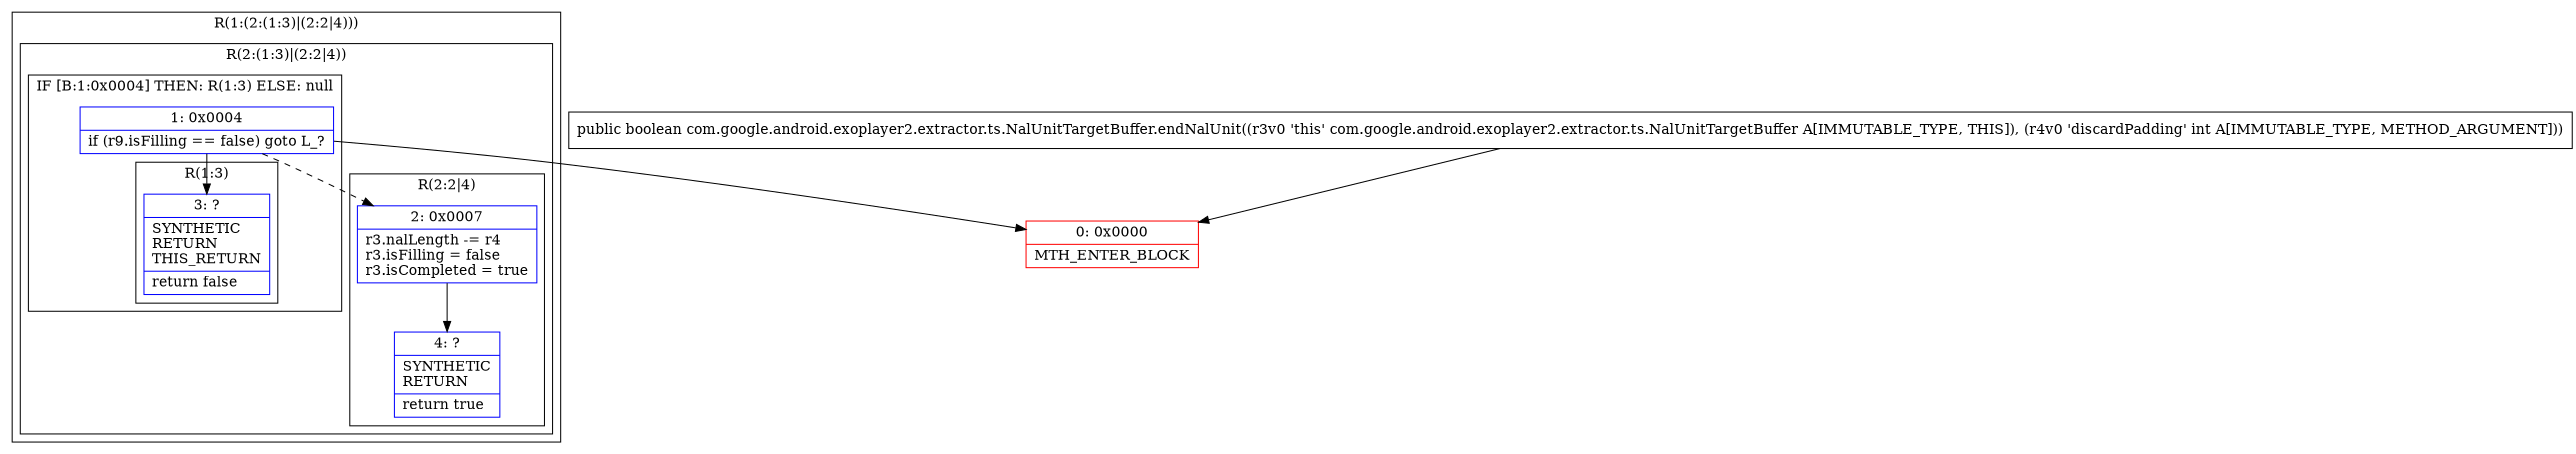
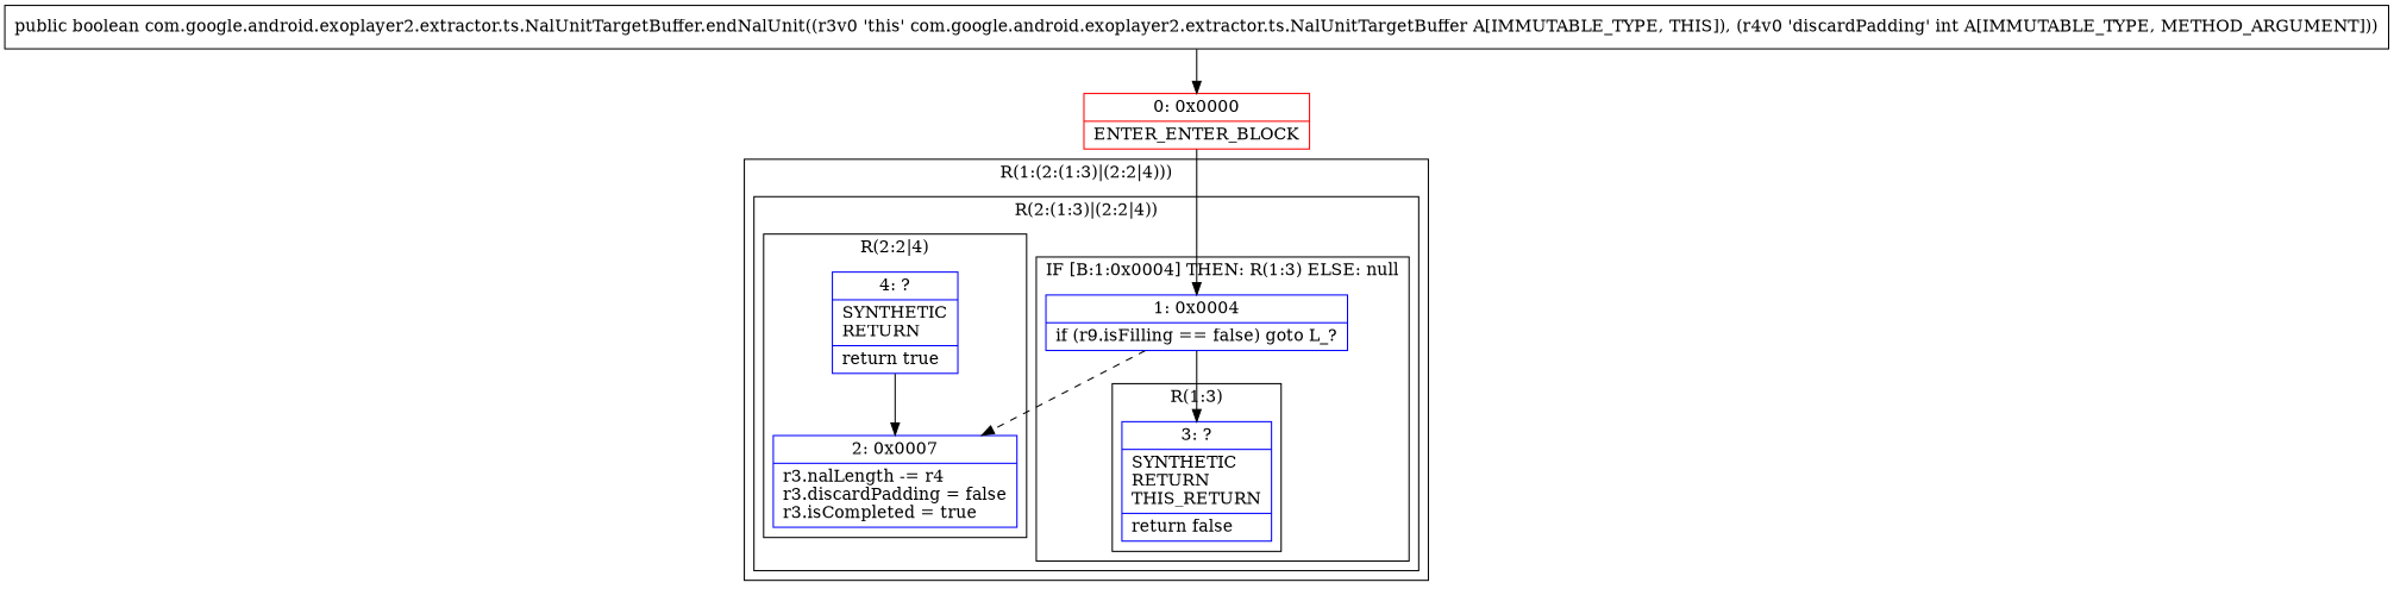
  digraph {
    node [color=blue shape=record]
    n1 [label="{3\:\ ?|SYNTHETIC\lRETURN\lTHIS_RETURN\l|return false\l}"]
    n2 [label="{1\:\ 0x0004|if (r9.isFilling == false) goto L_?\l}"]
-   n3 [label="{2\:\ 0x0007|r3.nalLength \-= r4\lr3.isFilling = false\lr3.isCompleted = true\l}"]
+   n3 [label="{2\:\ 0x0007|r3.nalLength \-= r4\lr3.discardPadding = false\lr3.isCompleted = true\l}"]
    n4 [label="{4\:\ ?|SYNTHETIC\lRETURN\l|return true\l}"]
-   n5 [color=red label="{0\:\ 0x0000|MTH_ENTER_BLOCK\l}"]
+   n5 [color=red label="{0\:\ 0x0000|ENTER_ENTER_BLOCK\l}"]
    n6 [label="{public boolean com.google.android.exoplayer2.extractor.ts.NalUnitTargetBuffer.endNalUnit((r3v0 'this' com.google.android.exoplayer2.extractor.ts.NalUnitTargetBuffer A[IMMUTABLE_TYPE, THIS]), (r4v0 'discardPadding' int A[IMMUTABLE_TYPE, METHOD_ARGUMENT])) }" color=""]
    subgraph cluster_1 {
      label="R(1:(2:(1:3)|(2:2|4)))"
      subgraph cluster_2 {
        label="R(2:(1:3)|(2:2|4))"
        subgraph cluster_3 {
          label="IF [B:1:0x0004] THEN: R(1:3) ELSE: null"
          n2
          subgraph cluster_4 {
            label="R(1:3)"
            n1
          }
        }
        subgraph cluster_5 {
          label="R(2:2|4)"
          n3
          n4
        }
      }
    }
    n2 -> n1
    n2 -> n3 [style=dashed]
-   n3 -> n4
-   n2 -> n5
+   n4 -> n3
+   n5 -> n2
    n6 -> n5
  }
